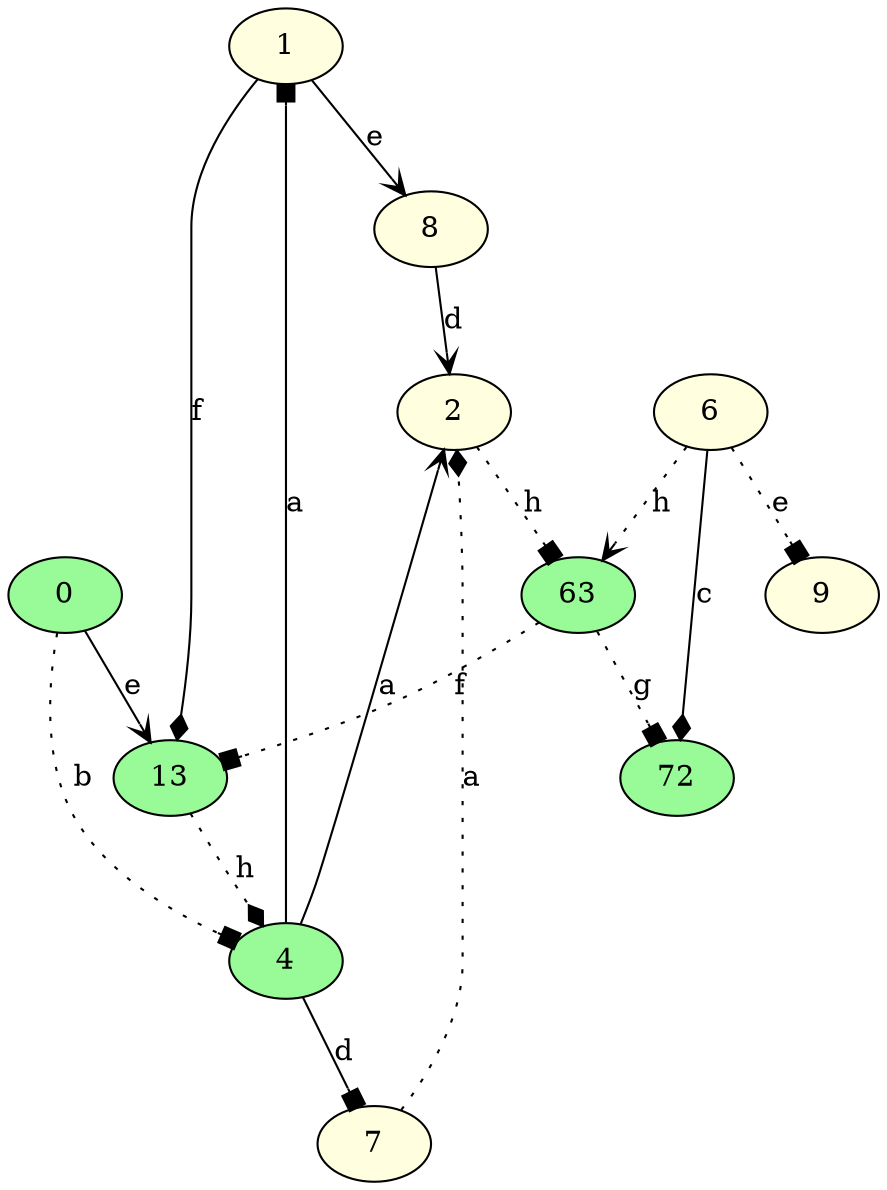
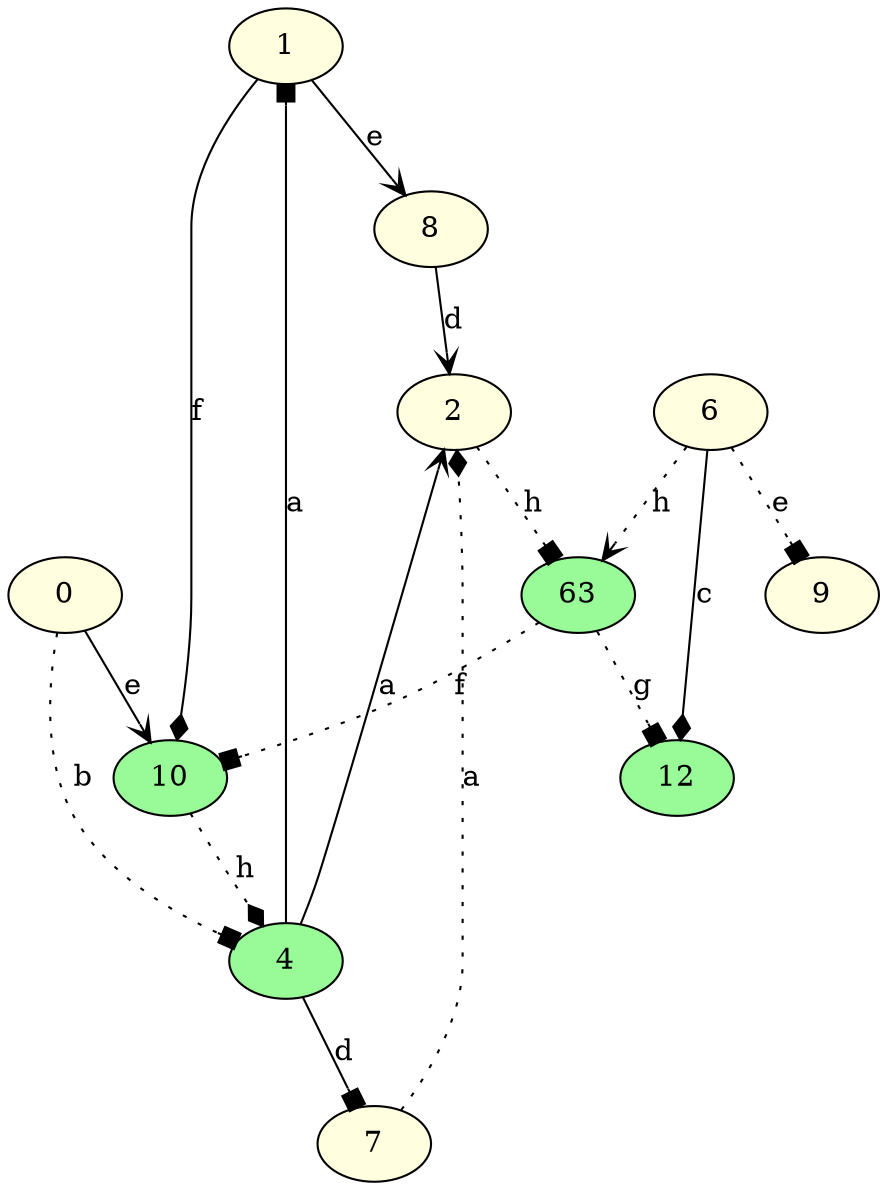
  strict digraph {
    node [fillcolor=lightyellow style=filled]
    edge [arrowhead=box style=solid]
    1
    8
-   10 [fillcolor=palegreen label=13]
+   10 [fillcolor=palegreen]
    2
    4 [fillcolor=palegreen]
    n6 [fillcolor=palegreen label=63]
-   12 [fillcolor=palegreen label=72]
+   12 [fillcolor=palegreen]
    7
    6
    9
-   0 [fillcolor=palegreen]
+   0
    1 -> 8 [arrowhead=vee label=e]
    1 -> 10 [arrowhead=diamond label=f]
    8 -> 2 [arrowhead=vee label=d]
    10 -> 4 [arrowhead=diamond label=h style=dotted]
    2 -> n6 [label=h style=dotted]
    4 -> 1 [label=a]
    4 -> 2 [arrowhead=vee label=a]
    4 -> 7 [label=d]
    n6 -> 10 [label=f style=dotted]
    n6 -> 12 [label=g style=dotted]
    7 -> 2 [arrowhead=diamond label=a style=dotted]
    6 -> n6 [arrowhead=vee label=h style=dotted]
    6 -> 12 [arrowhead=diamond label=c]
    6 -> 9 [label=e style=dotted]
    0 -> 10 [arrowhead=vee label=e]
    0 -> 4 [label=b style=dotted]
  }
